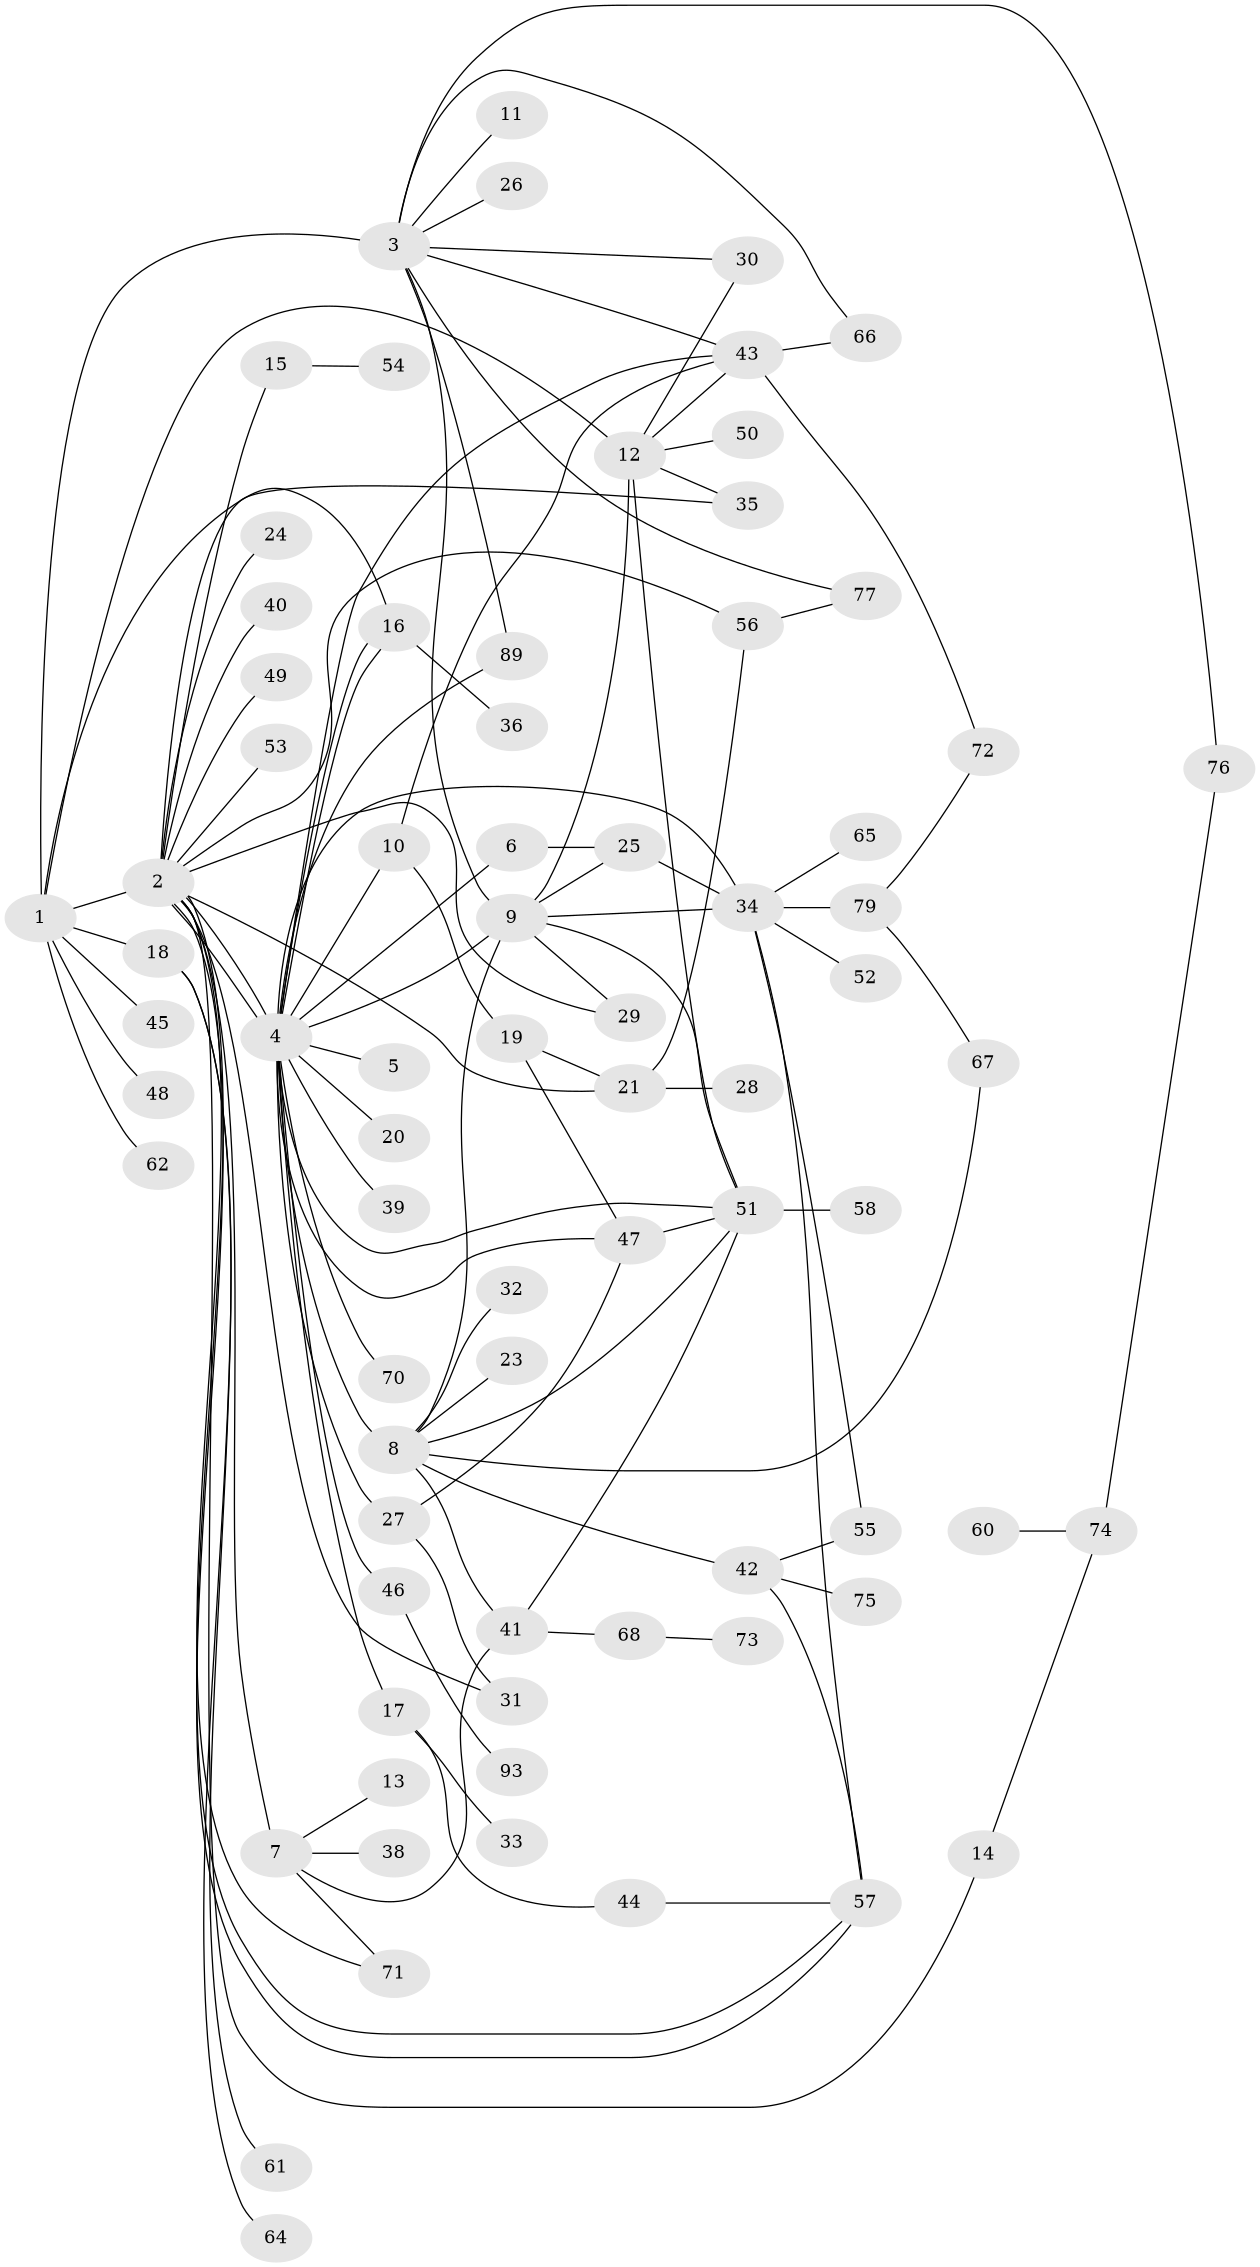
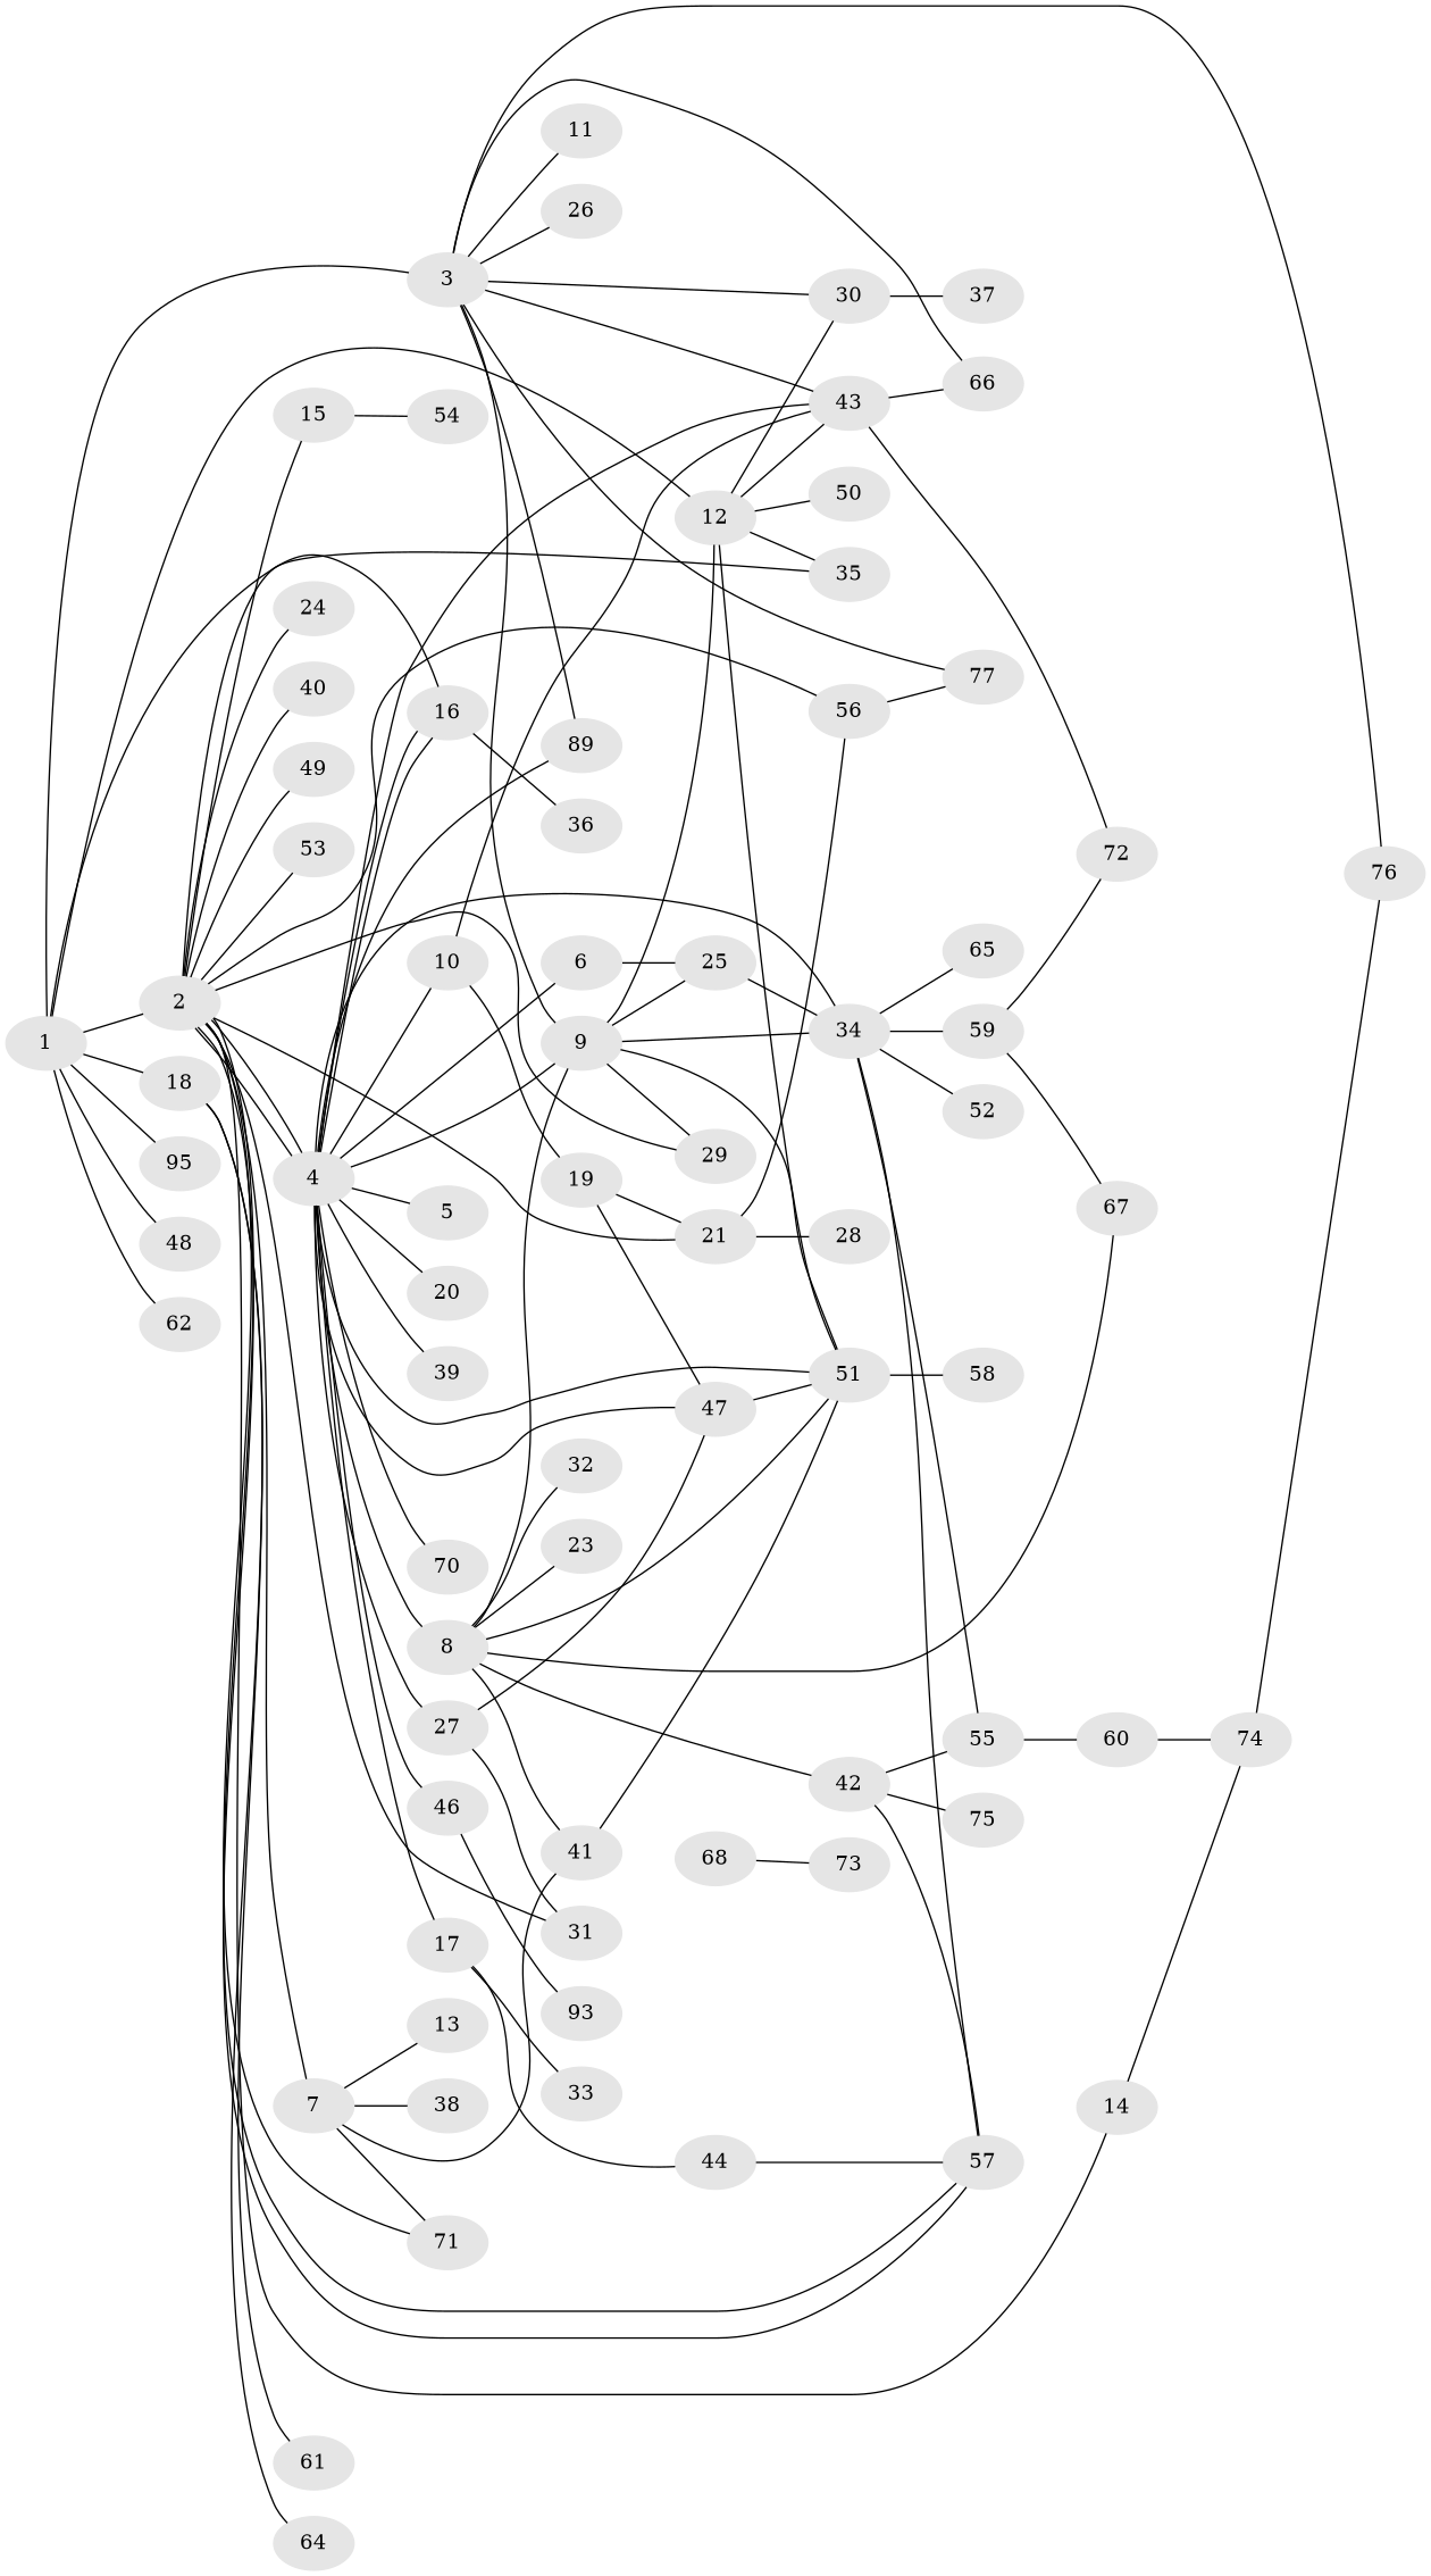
  graph {
    rankdir=LR
    node [color=gray90 style=filled]
    1
    2
    3
    12
    16
    18
-   45
+   45 [label=95]
    48
    62
    4
    7
    14
    15
    21
    24
    29
    31
    35
    40
    49
    53
    56
    57
    71
    9
    11
    26
    30
    43
    66
    n31 [label=89]
    76
    77
    51
    50
    36
    61
    64
    5
    6
    8
    10
    17
    20
    27
    34
    39
    46
    47
    70
    13
    38
    41
    74
    54
    28
    25
+   37
    72
    23
    32
    42
    67
    19
    33
    44
    52
    55
-   59 [label=79]
+   59
    65
    n71 [label=93]
    58
    68
    75
    60
    73
    1 -- 2
    1 -- 3
    1 -- 12
    1 -- 16
    1 -- 18
    1 -- 45
    1 -- 48
    1 -- 62
    2 -- 4
    2 -- 4
    2 -- 7
    2 -- 14
    2 -- 15
    2 -- 21
    2 -- 24
    2 -- 29
    2 -- 31
    2 -- 35
    2 -- 40
    2 -- 49
    2 -- 53
    2 -- 56
    2 -- 57
    2 -- 57
    2 -- 71
    3 -- 9
    3 -- 11
    3 -- 26
    3 -- 30
    3 -- 43
    3 -- 66
    3 -- n31
    3 -- 76
    3 -- 77
    12 -- 35
    12 -- 30
    12 -- 43
    12 -- 51
    12 -- 50
    16 -- 36
    18 -- 61
    18 -- 64
    4 -- 16
    4 -- 16
    4 -- 9
    4 -- 43
    4 -- n31
    4 -- 51
    4 -- 5
    4 -- 6
    4 -- 8
    4 -- 10
    4 -- 17
    4 -- 20
    4 -- 27
    4 -- 34
    4 -- 39
    4 -- 46
    4 -- 47
    4 -- 70
    7 -- 71
    7 -- 13
    7 -- 38
    7 -- 41
    14 -- 74
    15 -- 54
    21 -- 56
    21 -- 28
    56 -- 77
    9 -- 12
    9 -- 29
    9 -- 51
    9 -- 34
    9 -- 25
+   30 -- 37
    43 -- 66
    43 -- 72
    51 -- 58
    6 -- 25
    8 -- 9
    8 -- 51
    8 -- 41
    8 -- 23
    8 -- 32
    8 -- 42
    8 -- 67
    10 -- 43
    10 -- 19
    17 -- 33
    17 -- 44
    27 -- 31
    27 -- 47
    34 -- 57
    34 -- 52
    34 -- 55
    34 -- 59
    34 -- 65
    46 -- n71
    47 -- 51
    41 -- 51
-   41 -- 68
    74 -- 76
    25 -- 34
    42 -- 57
    42 -- 55
    42 -- 75
    19 -- 21
    19 -- 47
    44 -- 57
+   55 -- 60
    59 -- 72
    59 -- 67
    68 -- 73
    60 -- 74
  }
